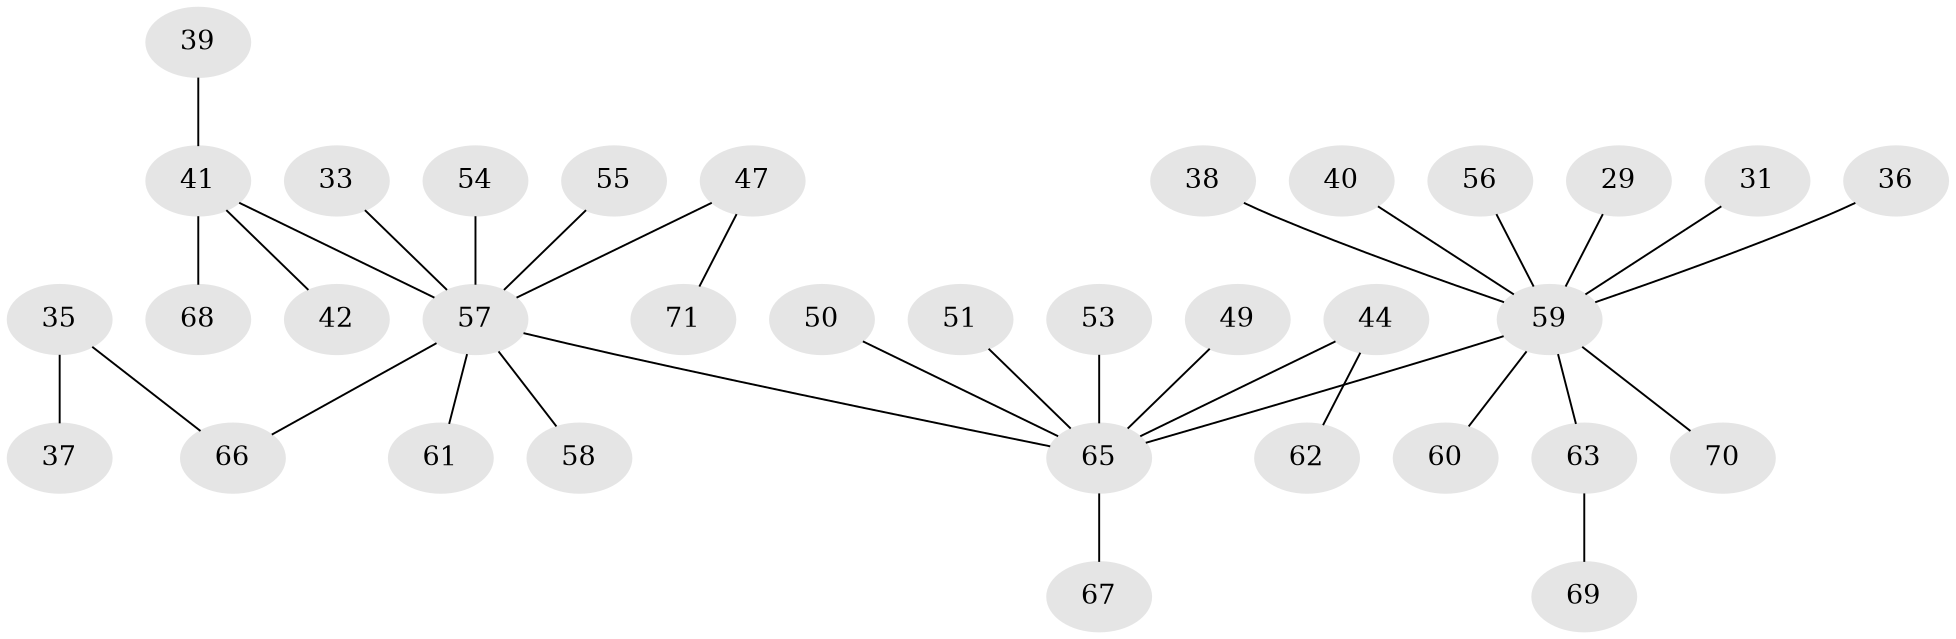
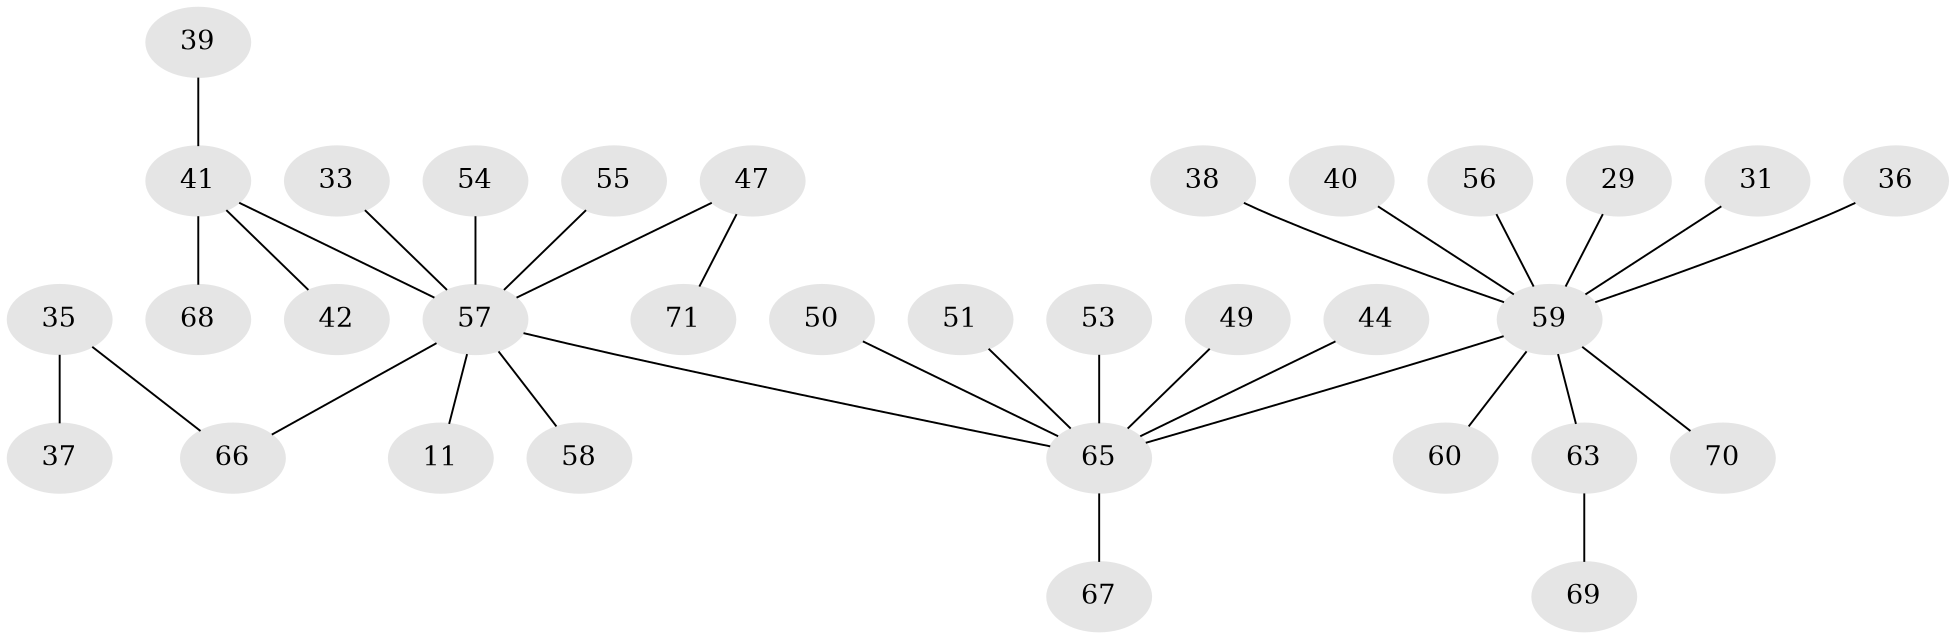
  graph {
    node [color=gray90 style=filled]
    59 [super="+10+12+11+14+13+16+25"]
    65 [super="+20+8+22+30+43+45+46+48"]
    60
    63
    70
    29
    31
    33 [super="+28"]
    57 [super="+24+52"]
    66 [super="+32"]
    58
-   61
+   61 [label=11]
    35
    37
    36
    38
    41 [super="+34"]
    42
    68
    39
    40 [super="+27"]
    44
-   62
    67
    47
    71
    49
    50
    51
    53
    54 [super="+6+7"]
    55
    56
    69
    59 -- 65
    59 -- 60
    59 -- 63
    59 -- 70
    65 -- 67
    63 -- 69
    29 -- 59
    31 -- 59
    33 -- 57
    57 -- 65
    57 -- 66
    57 -- 58
    57 -- 61
    35 -- 66
    35 -- 37
    36 -- 59
    38 -- 59
    41 -- 57
    41 -- 42
    41 -- 68
    39 -- 41
    40 -- 59
    44 -- 65
-   44 -- 62
    47 -- 57
    47 -- 71
    49 -- 65
    50 -- 65
    51 -- 65
    53 -- 65
    54 -- 57
    55 -- 57
    56 -- 59
  }
